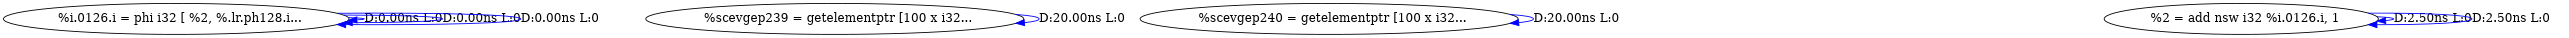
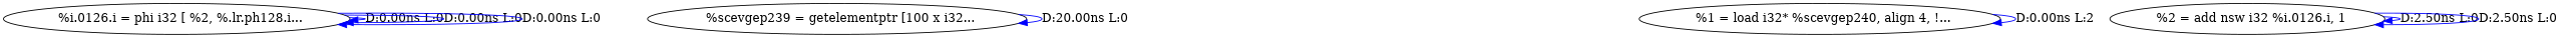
  digraph {
    edge [color=blue]
    n1 [label="  %i.0126.i = phi i32 [ %2, %.lr.ph128.i..."]
    n2 [label="  %scevgep239 = getelementptr [100 x i32..."]
-   n3 [label="  %scevgep240 = getelementptr [100 x i32..."]
+   n4 [label="  %1 = load i32* %scevgep240, align 4, !..."]
    n5 [label="  %2 = add nsw i32 %i.0126.i, 1"]
    n1 -> n1 [label="D:0.00ns L:0"]
    n1 -> n1 [label="D:0.00ns L:0"]
    n1 -> n1 [label="D:0.00ns L:0"]
    n2 -> n2 [label="D:20.00ns L:0"]
-   n3 -> n3 [label="D:20.00ns L:0"]
+   n4 -> n4 [label="D:0.00ns L:2"]
    n5 -> n5 [label="D:2.50ns L:0"]
    n5 -> n5 [label="D:2.50ns L:0"]
  }
